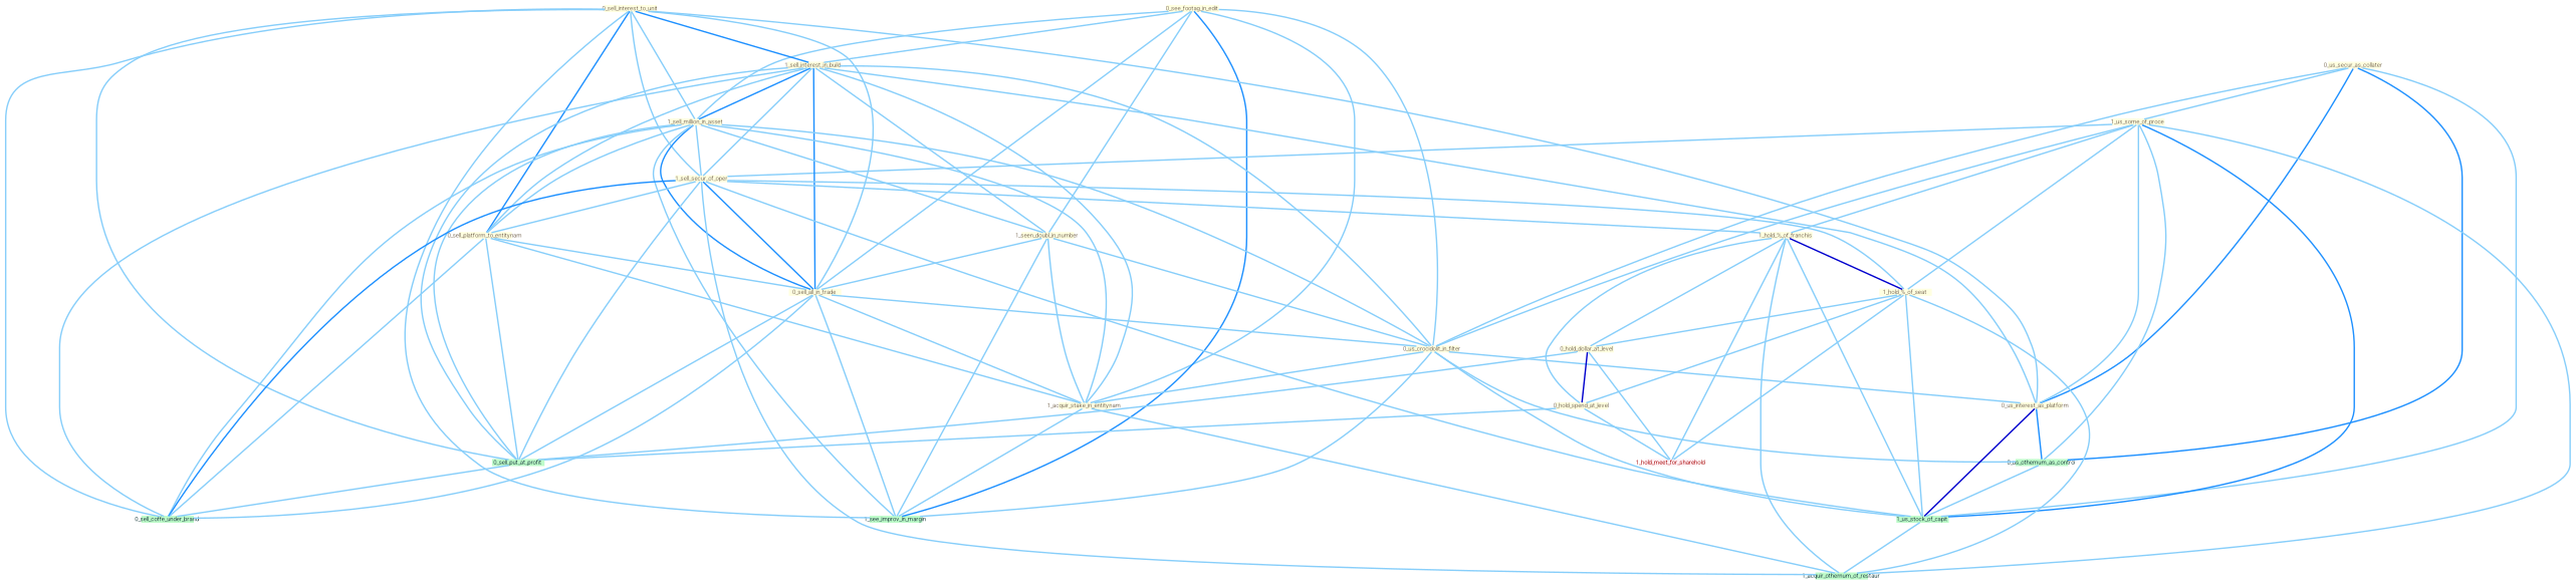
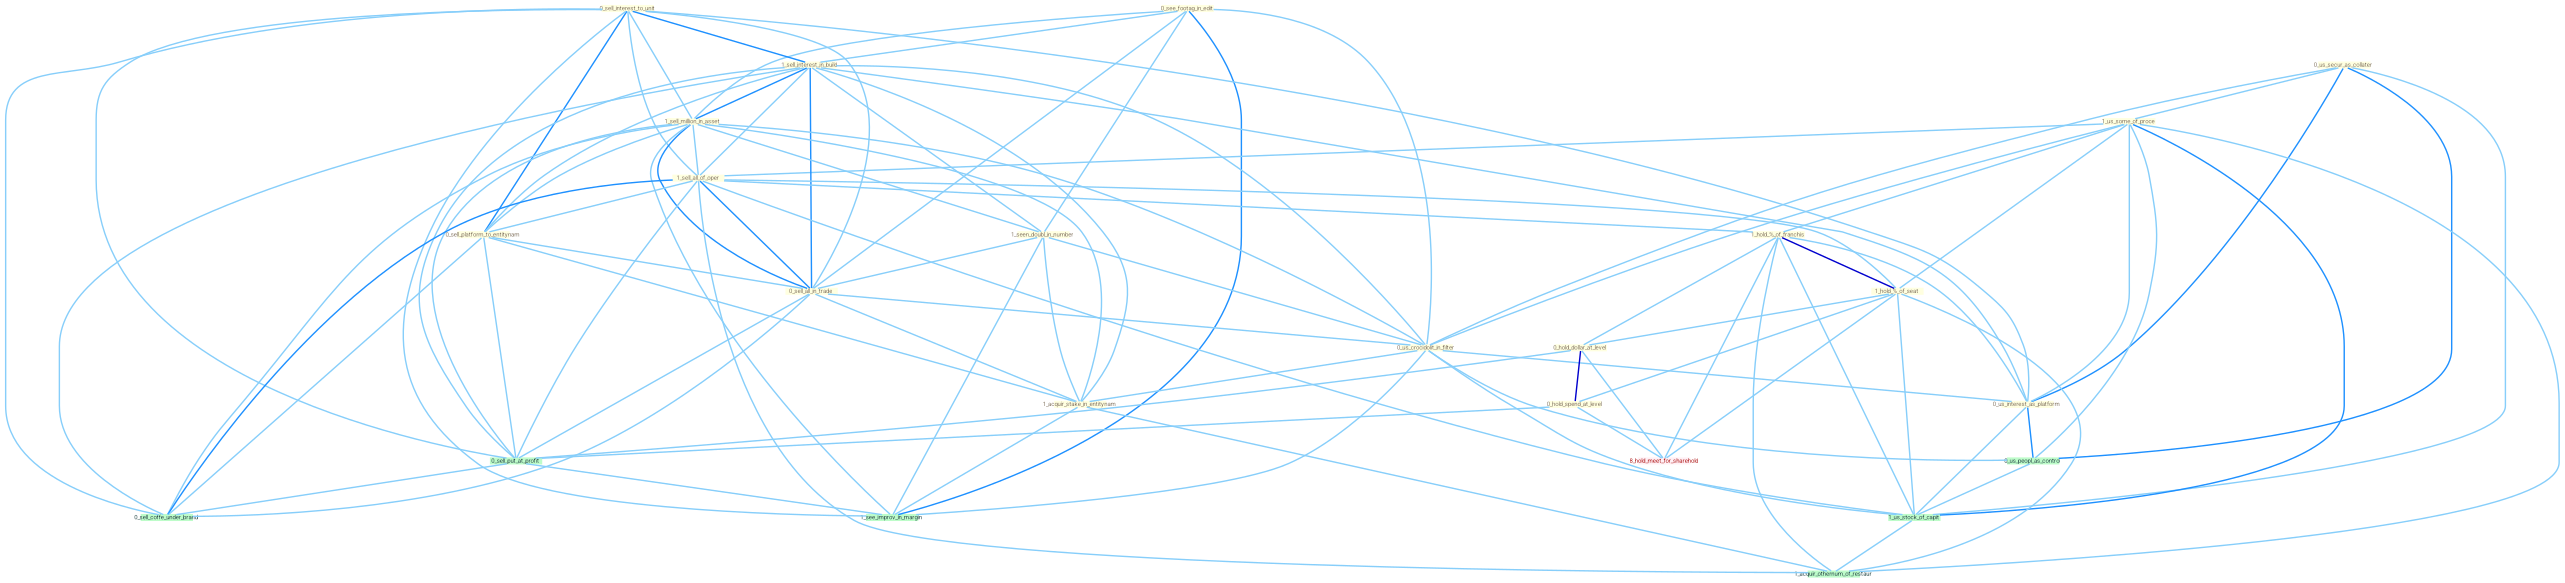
  graph {
    fontname=Roboto
    node [color="#ffffe0" fixedsize=true fontcolor="#8b7d6b" fontname=Roboto fontsize=4 shape=polygon style=filled]
    edge [color="#87cefa" fontname=Roboto w=1]
    "0_see_footag_in_edit " [height=.06 width=.5]
    "0_sell_interest_to_unit " [height=.06 width=.5]
    "0_us_secur_as_collater " [height=.06 width=.5]
    "1_us_some_of_proce " [height=.06 width=.5]
    "1_sell_interest_in_build " [height=.06 width=.5]
    "1_sell_million_in_asset " [height=.06 width=.5]
-   "1_sell_all_of_oper " [height=.06 width=.5 label="1_sell_secur_of_oper"]
+   "1_sell_all_of_oper " [height=.06 width=.5]
    "0_sell_platform_to_entitynam " [height=.06 width=.5]
    "1_seen_doubl_in_number " [height=.06 width=.5]
    "0_sell_all_in_trade " [height=.06 width=.5]
    "1_hold_%_of_franchis " [height=.06 width=.5]
    "0_us_crocidolit_in_filter " [height=.06 width=.5]
    "1_hold_%_of_seat " [height=.06 width=.5]
    "1_acquir_stake_in_entitynam " [height=.06 width=.5]
    "0_us_interest_as_platform " [height=.06 width=.5]
    "0_hold_dollar_at_level " [height=.06 width=.5]
    "0_hold_spend_at_level " [height=.06 width=.5]
-   "1_hold_meet_for_sharehold " [color="#fff0f5" fontcolor="#b22222" height=.06 width=.5]
+   "1_hold_meet_for_sharehold " [color="#fff0f5" fontcolor="#b22222" height=.06 width=.5 label="8_hold_meet_for_sharehold"]
    "1_see_improv_in_margin " [color="#BDFCC9" fontcolor="#2f4f4f" height=.06 width=.5]
    "0_sell_put_at_profit " [color="#BDFCC9" fontcolor="#2f4f4f" height=.06 width=.5]
    "0_sell_coffe_under_brand " [color="#BDFCC9" fontcolor="#2f4f4f" height=.06 width=.5]
-   "0_us_peopl_as_control " [color="#BDFCC9" fontcolor="#2f4f4f" height=.06 width=.5 label="0_us_othernum_as_control"]
+   "0_us_peopl_as_control " [color="#BDFCC9" fontcolor="#2f4f4f" height=.06 width=.5]
    "1_us_stock_of_capit " [color="#BDFCC9" fontcolor="#2f4f4f" height=.06 width=.5]
    "1_acquir_othernum_of_restaur " [color="#BDFCC9" fontcolor="#2f4f4f" height=.06 width=.5]
    subgraph sub_1 {
      "0_see_footag_in_edit "
      "0_sell_interest_to_unit "
      "0_us_secur_as_collater "
      "1_us_some_of_proce "
      "1_sell_interest_in_build "
      "1_sell_million_in_asset "
      "1_sell_all_of_oper "
      "0_sell_platform_to_entitynam "
      "1_seen_doubl_in_number "
      "0_sell_all_in_trade "
      "1_hold_%_of_franchis "
      "0_us_crocidolit_in_filter "
      "1_hold_%_of_seat "
      "1_acquir_stake_in_entitynam "
      "0_us_interest_as_platform "
      "0_hold_dollar_at_level "
      "0_hold_spend_at_level "
    }
    subgraph sub_2 {
      "1_hold_meet_for_sharehold "
    }
    "0_see_footag_in_edit " -- "1_sell_interest_in_build "
    "0_see_footag_in_edit " -- "1_sell_million_in_asset "
    "0_see_footag_in_edit " -- "1_seen_doubl_in_number "
    "0_see_footag_in_edit " -- "0_sell_all_in_trade "
    "0_see_footag_in_edit " -- "0_us_crocidolit_in_filter "
-   "0_see_footag_in_edit " -- "1_acquir_stake_in_entitynam "
    "0_see_footag_in_edit " -- "1_see_improv_in_margin " [color="#1e90ff" w=2]
    "0_sell_interest_to_unit " -- "1_sell_interest_in_build " [color="#1e90ff" w=2]
    "0_sell_interest_to_unit " -- "1_sell_million_in_asset "
    "0_sell_interest_to_unit " -- "1_sell_all_of_oper "
    "0_sell_interest_to_unit " -- "0_sell_platform_to_entitynam " [color="#1e90ff" w=2]
    "0_sell_interest_to_unit " -- "0_sell_all_in_trade "
    "0_sell_interest_to_unit " -- "0_us_interest_as_platform "
    "0_sell_interest_to_unit " -- "1_see_improv_in_margin "
    "0_sell_interest_to_unit " -- "0_sell_put_at_profit "
    "0_sell_interest_to_unit " -- "0_sell_coffe_under_brand "
    "0_us_secur_as_collater " -- "1_us_some_of_proce "
    "0_us_secur_as_collater " -- "0_us_crocidolit_in_filter "
    "0_us_secur_as_collater " -- "0_us_interest_as_platform " [color="#1e90ff" w=2]
    "0_us_secur_as_collater " -- "0_us_peopl_as_control " [color="#1e90ff" w=2]
    "0_us_secur_as_collater " -- "1_us_stock_of_capit "
    "1_us_some_of_proce " -- "1_sell_all_of_oper "
    "1_us_some_of_proce " -- "1_hold_%_of_franchis "
    "1_us_some_of_proce " -- "0_us_crocidolit_in_filter "
    "1_us_some_of_proce " -- "1_hold_%_of_seat "
    "1_us_some_of_proce " -- "0_us_interest_as_platform "
    "1_us_some_of_proce " -- "0_us_peopl_as_control "
    "1_us_some_of_proce " -- "1_us_stock_of_capit " [color="#1e90ff" w=2]
    "1_us_some_of_proce " -- "1_acquir_othernum_of_restaur "
    "1_sell_interest_in_build " -- "1_sell_million_in_asset " [color="#1e90ff" w=2]
    "1_sell_interest_in_build " -- "1_sell_all_of_oper "
    "1_sell_interest_in_build " -- "0_sell_platform_to_entitynam "
    "1_sell_interest_in_build " -- "1_seen_doubl_in_number "
    "1_sell_interest_in_build " -- "0_sell_all_in_trade " [color="#1e90ff" w=2]
    "1_sell_interest_in_build " -- "0_us_crocidolit_in_filter "
    "1_sell_interest_in_build " -- "1_acquir_stake_in_entitynam "
    "1_sell_interest_in_build " -- "0_us_interest_as_platform "
    "1_sell_interest_in_build " -- "0_sell_put_at_profit "
    "1_sell_interest_in_build " -- "0_sell_coffe_under_brand "
    "1_sell_million_in_asset " -- "1_sell_all_of_oper "
    "1_sell_million_in_asset " -- "0_sell_platform_to_entitynam "
    "1_sell_million_in_asset " -- "1_seen_doubl_in_number "
    "1_sell_million_in_asset " -- "0_sell_all_in_trade " [color="#1e90ff" w=2]
    "1_sell_million_in_asset " -- "0_us_crocidolit_in_filter "
    "1_sell_million_in_asset " -- "1_acquir_stake_in_entitynam "
    "1_sell_million_in_asset " -- "1_see_improv_in_margin "
    "1_sell_million_in_asset " -- "0_sell_put_at_profit "
    "1_sell_million_in_asset " -- "0_sell_coffe_under_brand "
    "1_sell_all_of_oper " -- "0_sell_platform_to_entitynam "
    "1_sell_all_of_oper " -- "0_sell_all_in_trade " [color="#1e90ff" w=2]
    "1_sell_all_of_oper " -- "1_hold_%_of_franchis "
    "1_sell_all_of_oper " -- "1_hold_%_of_seat "
    "1_sell_all_of_oper " -- "0_sell_put_at_profit "
    "1_sell_all_of_oper " -- "0_sell_coffe_under_brand " [color="#1e90ff"]
    "1_sell_all_of_oper " -- "1_us_stock_of_capit "
    "1_sell_all_of_oper " -- "1_acquir_othernum_of_restaur "
    "0_sell_platform_to_entitynam " -- "0_sell_all_in_trade "
    "0_sell_platform_to_entitynam " -- "1_acquir_stake_in_entitynam "
    "0_sell_platform_to_entitynam " -- "0_sell_put_at_profit "
    "0_sell_platform_to_entitynam " -- "0_sell_coffe_under_brand "
    "1_seen_doubl_in_number " -- "0_sell_all_in_trade "
    "1_seen_doubl_in_number " -- "0_us_crocidolit_in_filter "
    "1_seen_doubl_in_number " -- "1_acquir_stake_in_entitynam "
    "1_seen_doubl_in_number " -- "1_see_improv_in_margin "
    "0_sell_all_in_trade " -- "0_us_crocidolit_in_filter "
    "0_sell_all_in_trade " -- "1_acquir_stake_in_entitynam "
-   "0_sell_all_in_trade " -- "1_see_improv_in_margin "
+   "0_sell_put_at_profit " -- "1_see_improv_in_margin "
    "0_sell_all_in_trade " -- "0_sell_put_at_profit "
    "0_sell_all_in_trade " -- "0_sell_coffe_under_brand "
    "1_hold_%_of_franchis " -- "1_hold_%_of_seat " [color="#0000cd" w=3]
    "1_hold_%_of_franchis " -- "0_hold_dollar_at_level "
-   "1_hold_%_of_franchis " -- "0_hold_spend_at_level "
+   "1_hold_%_of_franchis " -- "0_us_interest_as_platform "
    "1_hold_%_of_franchis " -- "1_hold_meet_for_sharehold "
    "1_hold_%_of_franchis " -- "1_us_stock_of_capit "
    "1_hold_%_of_franchis " -- "1_acquir_othernum_of_restaur "
    "0_us_crocidolit_in_filter " -- "1_acquir_stake_in_entitynam "
    "0_us_crocidolit_in_filter " -- "0_us_interest_as_platform "
    "0_us_crocidolit_in_filter " -- "1_see_improv_in_margin "
    "0_us_crocidolit_in_filter " -- "0_us_peopl_as_control "
    "0_us_crocidolit_in_filter " -- "1_us_stock_of_capit "
    "1_hold_%_of_seat " -- "0_hold_dollar_at_level "
    "1_hold_%_of_seat " -- "0_hold_spend_at_level "
    "1_hold_%_of_seat " -- "1_hold_meet_for_sharehold "
    "1_hold_%_of_seat " -- "1_us_stock_of_capit "
    "1_hold_%_of_seat " -- "1_acquir_othernum_of_restaur "
    "1_acquir_stake_in_entitynam " -- "1_see_improv_in_margin "
    "1_acquir_stake_in_entitynam " -- "1_acquir_othernum_of_restaur "
    "0_us_interest_as_platform " -- "0_us_peopl_as_control " [color="#1e90ff" w=2]
-   "0_us_interest_as_platform " -- "1_us_stock_of_capit " [color="#0000cd"]
+   "0_us_interest_as_platform " -- "1_us_stock_of_capit "
    "0_hold_dollar_at_level " -- "0_hold_spend_at_level " [color="#0000cd" w=3]
    "0_hold_dollar_at_level " -- "1_hold_meet_for_sharehold "
    "0_hold_dollar_at_level " -- "0_sell_put_at_profit "
    "0_hold_spend_at_level " -- "1_hold_meet_for_sharehold "
    "0_hold_spend_at_level " -- "0_sell_put_at_profit "
    "0_sell_put_at_profit " -- "0_sell_coffe_under_brand "
    "0_us_peopl_as_control " -- "1_us_stock_of_capit "
    "1_us_stock_of_capit " -- "1_acquir_othernum_of_restaur "
  }
